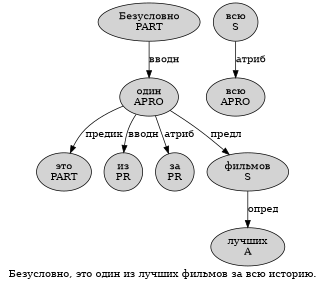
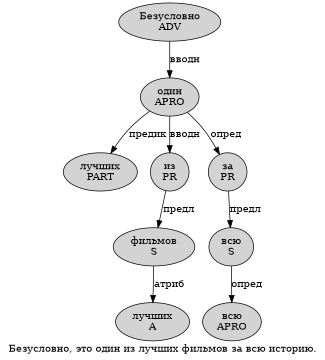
  digraph {
    label="Безусловно, это один из лучших фильмов за всю историю."
    node [fillcolor=lightgray penwidth=1 shape=ellipse style=filled]
-   n1 [label="Безусловно\nPART"]
+   n1 [label="Безусловно\nADV"]
    n2 [label="один\nAPRO"]
-   n3 [label="это\nPART"]
+   n3 [label="лучших\nPART"]
    n4 [label="из\nPR"]
    n5 [label="за\nPR"]
    n6 [label="фильмов\nS"]
    n7 [label="всю\nS"]
    n8 [label="лучших\nA"]
    n9 [label="всю\nAPRO"]
    n1 -> n2 [label="вводн"]
    n2 -> n3 [label="предик"]
    n2 -> n4 [label="вводн"]
-   n2 -> n5 [label="атриб"]
-   n2 -> n6 [label="предл"]
-   n6 -> n8 [label="опред"]
-   n7 -> n9 [label="атриб"]
+   n2 -> n5 [label="опред"]
+   n4 -> n6 [label="предл"]
+   n5 -> n7 [label="предл"]
+   n6 -> n8 [label="атриб"]
+   n7 -> n9 [label="опред"]
  }
